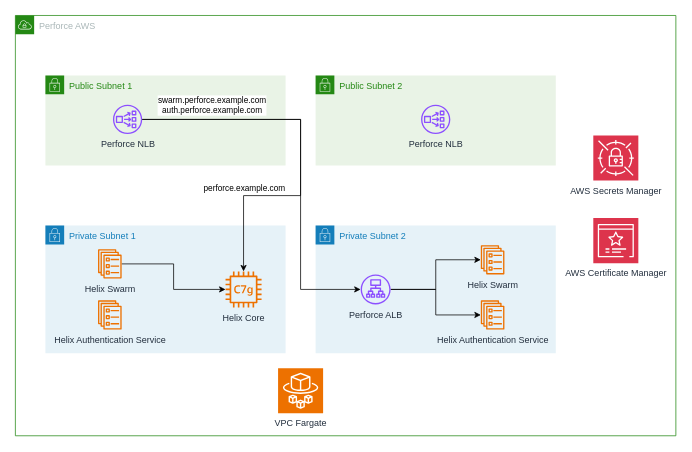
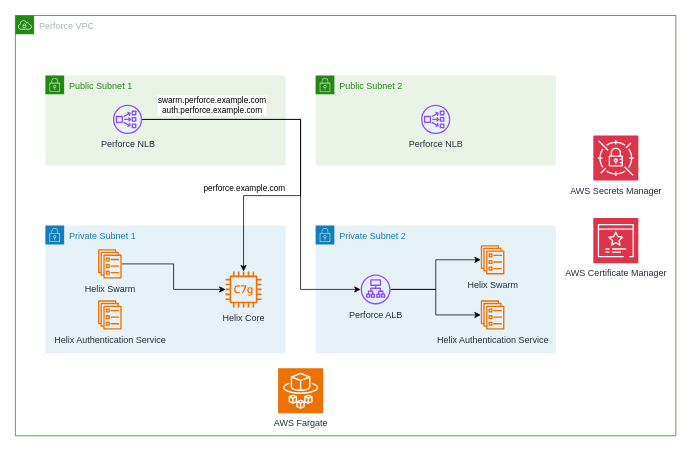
  <mxCell id="0" />
  <mxCell id="1" parent="0" />
- <mxCell id="2" value="Perforce AWS" style="points=[[0,0],[0.25,0],[0.5,0],[0.75,0],[1,0],[1,0.25],[1,0.5],[1,0.75],[1,1],[0.75,1],[0.5,1],[0.25,1],[0,1],[0,0.75],[0,0.5],[0,0.25]];outlineConnect=0;gradientColor=none;html=1;whiteSpace=wrap;fontSize=12;fontStyle=0;container=1;pointerEvents=0;collapsible=0;recursiveResize=0;shape=mxgraph.aws4.group;grIcon=mxgraph.aws4.group_vpc;strokeColor=#248814;fillColor=none;verticalAlign=top;align=left;spacingLeft=30;fontColor=#AAB7B8;dashed=0;" vertex="1" parent="1"><mxGeometry x="20" y="20" width="880" height="560" as="geometry" /></mxCell>
+ <mxCell id="2" value="Perforce VPC" style="points=[[0,0],[0.25,0],[0.5,0],[0.75,0],[1,0],[1,0.25],[1,0.5],[1,0.75],[1,1],[0.75,1],[0.5,1],[0.25,1],[0,1],[0,0.75],[0,0.5],[0,0.25]];outlineConnect=0;gradientColor=none;html=1;whiteSpace=wrap;fontSize=12;fontStyle=0;container=1;pointerEvents=0;collapsible=0;recursiveResize=0;shape=mxgraph.aws4.group;grIcon=mxgraph.aws4.group_vpc;strokeColor=#248814;fillColor=none;verticalAlign=top;align=left;spacingLeft=30;fontColor=#AAB7B8;dashed=0;" vertex="1" parent="1"><mxGeometry x="20" y="20" width="880" height="560" as="geometry" /></mxCell>
  <mxCell id="3" value="Private Subnet 1" style="points=[[0,0],[0.25,0],[0.5,0],[0.75,0],[1,0],[1,0.25],[1,0.5],[1,0.75],[1,1],[0.75,1],[0.5,1],[0.25,1],[0,1],[0,0.75],[0,0.5],[0,0.25]];outlineConnect=0;gradientColor=none;html=1;whiteSpace=wrap;fontSize=12;fontStyle=0;container=1;pointerEvents=0;collapsible=0;recursiveResize=0;shape=mxgraph.aws4.group;grIcon=mxgraph.aws4.group_security_group;grStroke=0;strokeColor=#147EBA;fillColor=#E6F2F8;verticalAlign=top;align=left;spacingLeft=30;fontColor=#147EBA;dashed=0;" vertex="1" parent="2"><mxGeometry x="40" y="280" width="320" height="170" as="geometry" /></mxCell>
  <mxCell id="4" value="Helix Core" style="sketch=0;outlineConnect=0;fontColor=#232F3E;gradientColor=none;fillColor=#ED7100;strokeColor=none;dashed=0;verticalLabelPosition=bottom;verticalAlign=top;align=center;html=1;fontSize=12;fontStyle=0;aspect=fixed;pointerEvents=1;shape=mxgraph.aws4.ec2_c7g_instance;" vertex="1" parent="3"><mxGeometry x="240" y="61" width="48" height="48" as="geometry" /></mxCell>
  <mxCell id="5" style="edgeStyle=orthogonalEdgeStyle;rounded=0;orthogonalLoop=1;jettySize=auto;html=1;" edge="1" parent="3" source="6" target="4"><mxGeometry relative="1" as="geometry" /></mxCell>
  <mxCell id="6" value="Helix Swarm" style="sketch=0;outlineConnect=0;fontColor=#232F3E;gradientColor=none;fillColor=#ED7100;strokeColor=none;dashed=0;verticalLabelPosition=bottom;verticalAlign=top;align=center;html=1;fontSize=12;fontStyle=0;aspect=fixed;pointerEvents=1;shape=mxgraph.aws4.ecs_service;" vertex="1" parent="3"><mxGeometry x="70" y="31.5" width="31.69" height="39" as="geometry" /></mxCell>
  <mxCell id="7" value="Helix Authentication Service" style="sketch=0;outlineConnect=0;fontColor=#232F3E;gradientColor=none;fillColor=#ED7100;strokeColor=none;dashed=0;verticalLabelPosition=bottom;verticalAlign=top;align=center;html=1;fontSize=12;fontStyle=0;aspect=fixed;pointerEvents=1;shape=mxgraph.aws4.ecs_service;" vertex="1" parent="3"><mxGeometry x="70" y="99.5" width="31.69" height="39" as="geometry" /></mxCell>
  <mxCell id="8" value="" style="shape=image;verticalLabelPosition=bottom;labelBackgroundColor=default;verticalAlign=top;aspect=fixed;imageAspect=0;image=https://plugins.jetbrains.com/files/69/372238/icon/pluginIcon.png;clipPath=inset(0% 18% 0% 17.33%);" vertex="1" parent="3"><mxGeometry x="248.24" y="68.75" width="31.53" height="32.5" as="geometry" /></mxCell>
  <mxCell id="9" value="Private Subnet 2" style="points=[[0,0],[0.25,0],[0.5,0],[0.75,0],[1,0],[1,0.25],[1,0.5],[1,0.75],[1,1],[0.75,1],[0.5,1],[0.25,1],[0,1],[0,0.75],[0,0.5],[0,0.25]];outlineConnect=0;gradientColor=none;html=1;whiteSpace=wrap;fontSize=12;fontStyle=0;container=1;pointerEvents=0;collapsible=0;recursiveResize=0;shape=mxgraph.aws4.group;grIcon=mxgraph.aws4.group_security_group;grStroke=0;strokeColor=#147EBA;fillColor=#E6F2F8;verticalAlign=top;align=left;spacingLeft=30;fontColor=#147EBA;dashed=0;" vertex="1" parent="2"><mxGeometry x="400" y="280" width="320" height="170" as="geometry" /></mxCell>
  <mxCell id="10" value="Helix Swarm" style="sketch=0;outlineConnect=0;fontColor=#232F3E;gradientColor=none;fillColor=#ED7100;strokeColor=none;dashed=0;verticalLabelPosition=bottom;verticalAlign=top;align=center;html=1;fontSize=12;fontStyle=0;aspect=fixed;pointerEvents=1;shape=mxgraph.aws4.ecs_service;" vertex="1" parent="9"><mxGeometry x="220" y="26" width="31.69" height="39" as="geometry" /></mxCell>
  <mxCell id="11" value="Helix Authentication Service" style="sketch=0;outlineConnect=0;fontColor=#232F3E;gradientColor=none;fillColor=#ED7100;strokeColor=none;dashed=0;verticalLabelPosition=bottom;verticalAlign=top;align=center;html=1;fontSize=12;fontStyle=0;aspect=fixed;pointerEvents=1;shape=mxgraph.aws4.ecs_service;" vertex="1" parent="9"><mxGeometry x="220" y="99.5" width="31.69" height="39" as="geometry" /></mxCell>
  <mxCell id="12" style="edgeStyle=orthogonalEdgeStyle;rounded=0;orthogonalLoop=1;jettySize=auto;html=1;" edge="1" parent="9" source="14" target="10"><mxGeometry relative="1" as="geometry" /></mxCell>
  <mxCell id="13" style="edgeStyle=orthogonalEdgeStyle;rounded=0;orthogonalLoop=1;jettySize=auto;html=1;" edge="1" parent="9" source="14" target="11"><mxGeometry relative="1" as="geometry" /></mxCell>
  <mxCell id="14" value="Perforce ALB" style="sketch=0;outlineConnect=0;fontColor=#232F3E;gradientColor=none;fillColor=#8C4FFF;strokeColor=none;dashed=0;verticalLabelPosition=bottom;verticalAlign=top;align=center;html=1;fontSize=12;fontStyle=0;aspect=fixed;pointerEvents=1;shape=mxgraph.aws4.application_load_balancer;" vertex="1" parent="9"><mxGeometry x="60" y="65" width="40" height="40" as="geometry" /></mxCell>
  <mxCell id="15" value="Public Subnet 1" style="points=[[0,0],[0.25,0],[0.5,0],[0.75,0],[1,0],[1,0.25],[1,0.5],[1,0.75],[1,1],[0.75,1],[0.5,1],[0.25,1],[0,1],[0,0.75],[0,0.5],[0,0.25]];outlineConnect=0;gradientColor=none;html=1;whiteSpace=wrap;fontSize=12;fontStyle=0;container=1;pointerEvents=0;collapsible=0;recursiveResize=0;shape=mxgraph.aws4.group;grIcon=mxgraph.aws4.group_security_group;grStroke=0;strokeColor=#248814;fillColor=#E9F3E6;verticalAlign=top;align=left;spacingLeft=30;fontColor=#248814;dashed=0;" vertex="1" parent="2"><mxGeometry x="40" y="80" width="320" height="120" as="geometry" /></mxCell>
  <mxCell id="16" value="Perforce NLB" style="sketch=0;outlineConnect=0;fontColor=#232F3E;gradientColor=none;fillColor=#8C4FFF;strokeColor=none;dashed=0;verticalLabelPosition=bottom;verticalAlign=top;align=center;html=1;fontSize=12;fontStyle=0;aspect=fixed;pointerEvents=1;shape=mxgraph.aws4.network_load_balancer;" vertex="1" parent="15"><mxGeometry x="90" y="39" width="39" height="39" as="geometry" /></mxCell>
  <mxCell id="17" value="Public Subnet 2" style="points=[[0,0],[0.25,0],[0.5,0],[0.75,0],[1,0],[1,0.25],[1,0.5],[1,0.75],[1,1],[0.75,1],[0.5,1],[0.25,1],[0,1],[0,0.75],[0,0.5],[0,0.25]];outlineConnect=0;gradientColor=none;html=1;whiteSpace=wrap;fontSize=12;fontStyle=0;container=1;pointerEvents=0;collapsible=0;recursiveResize=0;shape=mxgraph.aws4.group;grIcon=mxgraph.aws4.group_security_group;grStroke=0;strokeColor=#248814;fillColor=#E9F3E6;verticalAlign=top;align=left;spacingLeft=30;fontColor=#248814;dashed=0;" vertex="1" parent="2"><mxGeometry x="400" y="80" width="320" height="120" as="geometry" /></mxCell>
  <mxCell id="18" value="Perforce NLB" style="sketch=0;outlineConnect=0;fontColor=#232F3E;gradientColor=none;fillColor=#8C4FFF;strokeColor=none;dashed=0;verticalLabelPosition=bottom;verticalAlign=top;align=center;html=1;fontSize=12;fontStyle=0;aspect=fixed;pointerEvents=1;shape=mxgraph.aws4.network_load_balancer;" vertex="1" parent="17"><mxGeometry x="140.5" y="39" width="39" height="39" as="geometry" /></mxCell>
- <mxCell id="19" value="VPC Fargate" style="sketch=0;points=[[0,0,0],[0.25,0,0],[0.5,0,0],[0.75,0,0],[1,0,0],[0,1,0],[0.25,1,0],[0.5,1,0],[0.75,1,0],[1,1,0],[0,0.25,0],[0,0.5,0],[0,0.75,0],[1,0.25,0],[1,0.5,0],[1,0.75,0]];outlineConnect=0;fontColor=#232F3E;fillColor=#ED7100;strokeColor=#ffffff;dashed=0;verticalLabelPosition=bottom;verticalAlign=top;align=center;html=1;fontSize=12;fontStyle=0;aspect=fixed;shape=mxgraph.aws4.resourceIcon;resIcon=mxgraph.aws4.fargate;" vertex="1" parent="2"><mxGeometry x="350" y="470" width="60" height="60" as="geometry" /></mxCell>
+ <mxCell id="19" value="AWS Fargate" style="sketch=0;points=[[0,0,0],[0.25,0,0],[0.5,0,0],[0.75,0,0],[1,0,0],[0,1,0],[0.25,1,0],[0.5,1,0],[0.75,1,0],[1,1,0],[0,0.25,0],[0,0.5,0],[0,0.75,0],[1,0.25,0],[1,0.5,0],[1,0.75,0]];outlineConnect=0;fontColor=#232F3E;fillColor=#ED7100;strokeColor=#ffffff;dashed=0;verticalLabelPosition=bottom;verticalAlign=top;align=center;html=1;fontSize=12;fontStyle=0;aspect=fixed;shape=mxgraph.aws4.resourceIcon;resIcon=mxgraph.aws4.fargate;" vertex="1" parent="2"><mxGeometry x="350" y="470" width="60" height="60" as="geometry" /></mxCell>
  <mxCell id="20" style="edgeStyle=orthogonalEdgeStyle;rounded=0;orthogonalLoop=1;jettySize=auto;html=1;" edge="1" parent="2" source="16" target="4"><mxGeometry relative="1" as="geometry"><Array as="points"><mxPoint x="380" y="138" /><mxPoint x="380" y="240" /><mxPoint x="304" y="240" /></Array></mxGeometry></mxCell>
  <mxCell id="21" value="perforce.example.com" style="edgeLabel;html=1;align=center;verticalAlign=middle;resizable=0;points=[];" vertex="1" connectable="0" parent="20"><mxGeometry x="0.394" relative="1" as="geometry"><mxPoint x="-47" y="-10" as="offset" /></mxGeometry></mxCell>
  <mxCell id="22" style="edgeStyle=orthogonalEdgeStyle;rounded=0;orthogonalLoop=1;jettySize=auto;html=1;" edge="1" parent="2" source="16" target="14"><mxGeometry relative="1" as="geometry"><Array as="points"><mxPoint x="380" y="138" /><mxPoint x="380" y="365" /></Array></mxGeometry></mxCell>
  <mxCell id="23" value="swarm.perforce.example.com&lt;br&gt;auth.perforce.example.com" style="edgeLabel;html=1;align=center;verticalAlign=middle;resizable=0;points=[];" vertex="1" connectable="0" parent="22"><mxGeometry x="-0.679" y="-1" relative="1" as="geometry"><mxPoint x="9" y="-20" as="offset" /></mxGeometry></mxCell>
  <mxCell id="24" value="AWS Secrets Manager" style="sketch=0;points=[[0,0,0],[0.25,0,0],[0.5,0,0],[0.75,0,0],[1,0,0],[0,1,0],[0.25,1,0],[0.5,1,0],[0.75,1,0],[1,1,0],[0,0.25,0],[0,0.5,0],[0,0.75,0],[1,0.25,0],[1,0.5,0],[1,0.75,0]];outlineConnect=0;fontColor=#232F3E;fillColor=#DD344C;strokeColor=#ffffff;dashed=0;verticalLabelPosition=bottom;verticalAlign=top;align=center;html=1;fontSize=12;fontStyle=0;aspect=fixed;shape=mxgraph.aws4.resourceIcon;resIcon=mxgraph.aws4.secrets_manager;" vertex="1" parent="2"><mxGeometry x="770" y="160" width="60" height="60" as="geometry" /></mxCell>
  <mxCell id="25" value="AWS Certificate Manager" style="sketch=0;points=[[0,0,0],[0.25,0,0],[0.5,0,0],[0.75,0,0],[1,0,0],[0,1,0],[0.25,1,0],[0.5,1,0],[0.75,1,0],[1,1,0],[0,0.25,0],[0,0.5,0],[0,0.75,0],[1,0.25,0],[1,0.5,0],[1,0.75,0]];outlineConnect=0;fontColor=#232F3E;fillColor=#DD344C;strokeColor=#ffffff;dashed=0;verticalLabelPosition=bottom;verticalAlign=top;align=center;html=1;fontSize=12;fontStyle=0;aspect=fixed;shape=mxgraph.aws4.resourceIcon;resIcon=mxgraph.aws4.certificate_manager_3;" vertex="1" parent="2"><mxGeometry x="770" y="270" width="60" height="60" as="geometry" /></mxCell>
